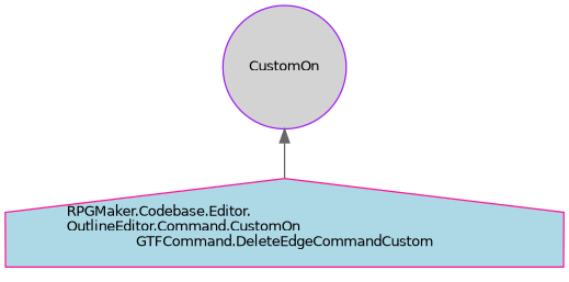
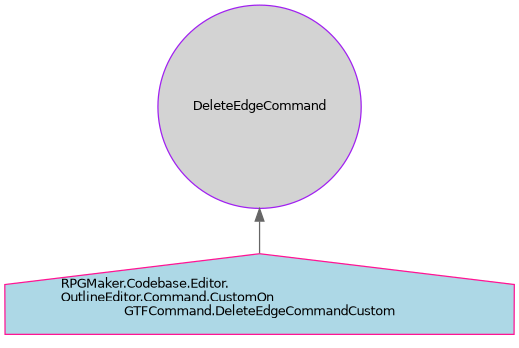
  digraph {
    node [fontname=Helvetica fontsize=10 style=filled]
    n1 [color=deeppink fillcolor=lightblue fontcolor=black height=0.2 label="RPGMaker.Codebase.Editor.\lOutlineEditor.Command.CustomOn\lGTFCommand.DeleteEdgeCommandCustom" shape=house width=0.4]
-   n2 [color=purple fillcolor=lightgrey height=0.2 label=CustomOn shape=circle width=0.4]
+   n2 [color=purple fillcolor=lightgrey height=0.2 label=DeleteEdgeCommand shape=circle width=0.4]
    n2 -> n1 [color=gray40 dir=back fontname=Helvetica fontsize=10 labelfontname=Helvetica labelfontsize=10 style=solid]
  }
